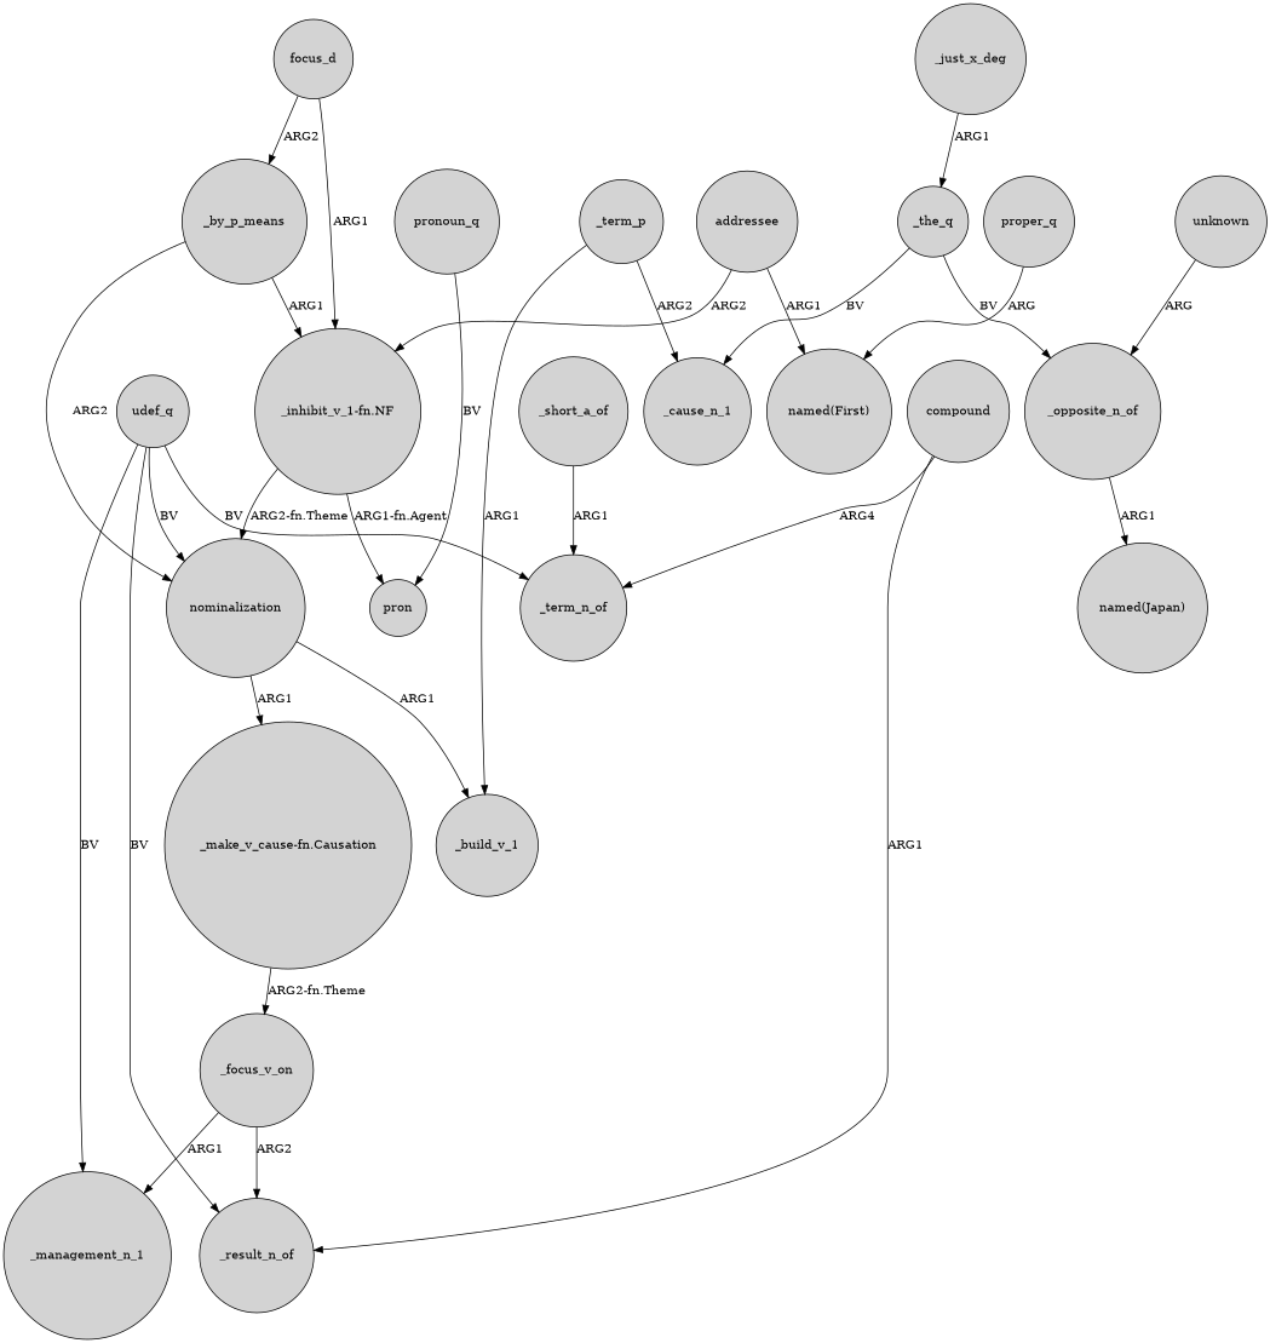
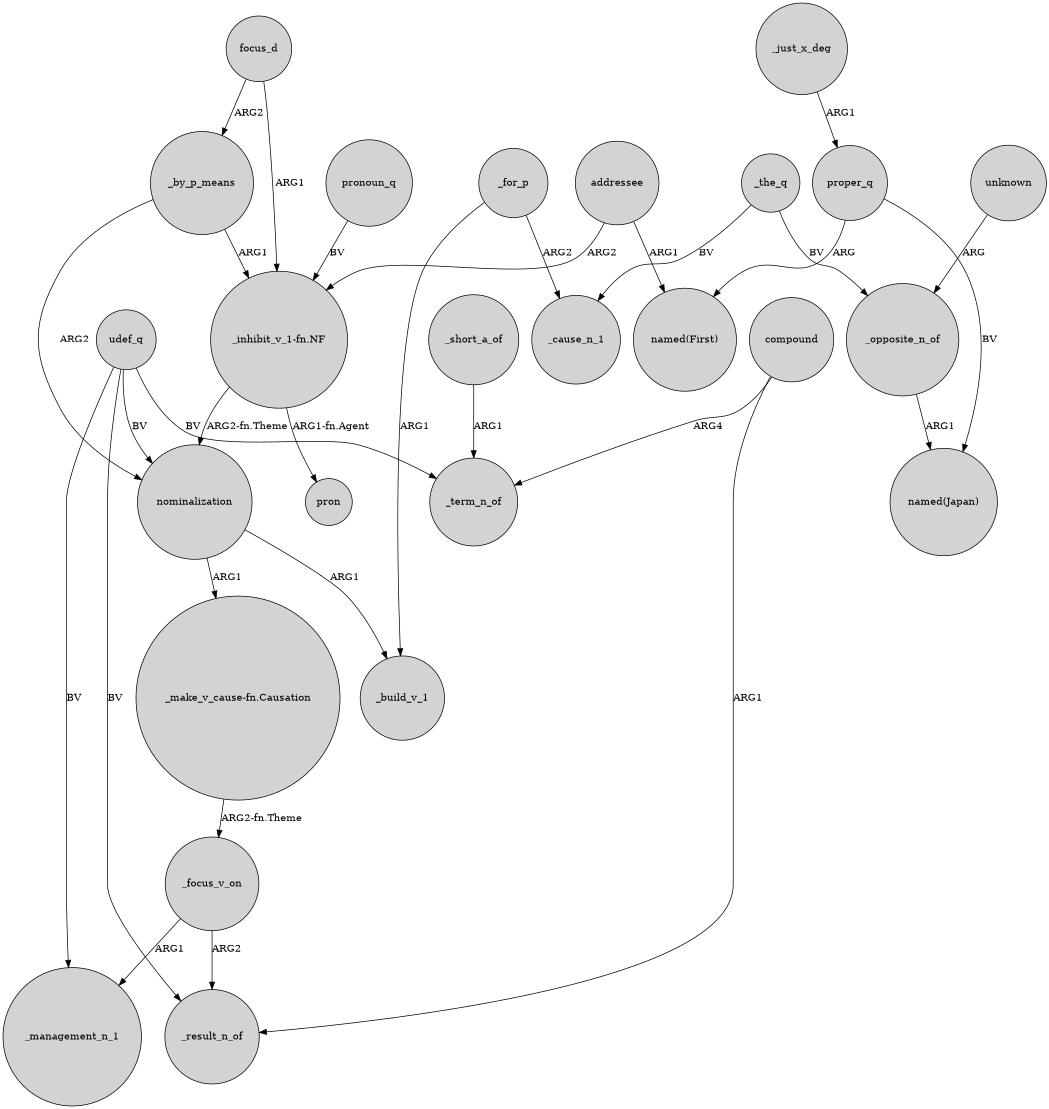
  digraph {
    node [shape=circle style=filled]
-   _for_p [label=_term_p]
+   _for_p
    _build_v_1
    n3 [label=_cause_n_1]
    _by_p_means
    nominalization
    "_inhibit_v_1-fn.NF"
    "_make_v_cause-fn.Causation"
    pron
    _focus_v_on
    compound
    _term_n_of
    _result_n_of
    _the_q
    _opposite_n_of
    "named(Japan)"
    _short_a_of
    focus_d
    addressee
    "named(First)"
    proper_q
    udef_q
    _management_n_1
    pronoun_q
    _just_x_deg
    unknown
    _for_p -> _build_v_1 [label=ARG1]
    _for_p -> n3 [label=ARG2]
    _by_p_means -> nominalization [label=ARG2]
    _by_p_means -> "_inhibit_v_1-fn.NF" [label=ARG1]
    nominalization -> _build_v_1 [label=ARG1]
    nominalization -> "_make_v_cause-fn.Causation" [label=ARG1]
    "_inhibit_v_1-fn.NF" -> nominalization [label="ARG2-fn.Theme"]
    "_inhibit_v_1-fn.NF" -> pron [label="ARG1-fn.Agent"]
    "_make_v_cause-fn.Causation" -> _focus_v_on [label="ARG2-fn.Theme"]
    _focus_v_on -> _result_n_of [label=ARG2]
    _focus_v_on -> _management_n_1 [label=ARG1]
    compound -> _term_n_of [label=ARG4]
    compound -> _result_n_of [label=ARG1]
    _the_q -> n3 [label=BV]
    _the_q -> _opposite_n_of [label=BV]
    _opposite_n_of -> "named(Japan)" [label=ARG1]
    _short_a_of -> _term_n_of [label=ARG1]
    focus_d -> _by_p_means [label=ARG2]
    focus_d -> "_inhibit_v_1-fn.NF" [label=ARG1]
    addressee -> "_inhibit_v_1-fn.NF" [label=ARG2]
    addressee -> "named(First)" [label=ARG1]
+   proper_q -> "named(Japan)" [label=BV]
    proper_q -> "named(First)" [label=ARG]
    udef_q -> nominalization [label=BV]
    udef_q -> _term_n_of [label=BV]
    udef_q -> _result_n_of [label=BV]
    udef_q -> _management_n_1 [label=BV]
-   pronoun_q -> pron [label=BV]
-   _just_x_deg -> _the_q [label=ARG1]
+   pronoun_q -> "_inhibit_v_1-fn.NF" [label=BV]
+   _just_x_deg -> proper_q [label=ARG1]
    unknown -> _opposite_n_of [label=ARG]
  }
